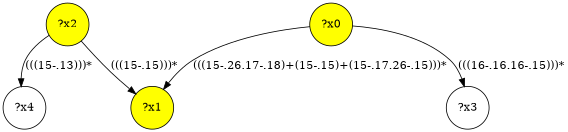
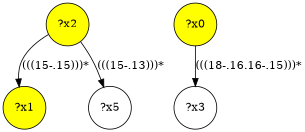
  digraph {
    node [fillcolor=yellow shape=circle style="filled,"]
    n1 [label="?x1"]
    n2 [label="?x2"]
-   n3 [label="?x4" fillcolor="" style=""]
+   n3 [label="?x5" fillcolor="" style=""]
    n4 [label="?x0"]
    n5 [label="?x3" fillcolor="" style=""]
    n2 -> n1 [label="(((15-.15)))*"]
    n2 -> n3 [label="(((15-.13)))*"]
-   n4 -> n1 [label="(((15-.26.17-.18)+(15-.15)+(15-.17.26-.15)))*"]
-   n4 -> n5 [label="(((16-.16.16-.15)))*"]
+   n4 -> n5 [label="(((18-.16.16-.15)))*"]
  }
